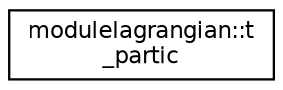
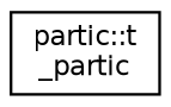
  digraph {
    rankdir=LR
-   n1 [color=black fillcolor=white fontname=Helvetica fontsize=10 height=0.2 label="modulelagrangian::t\l_partic" shape=record style=filled width=0.4]
+   n1 [color=black fillcolor=white fontname=Helvetica fontsize=10 height=0.2 label="partic::t\l_partic" shape=record style=filled width=0.4]
  }
